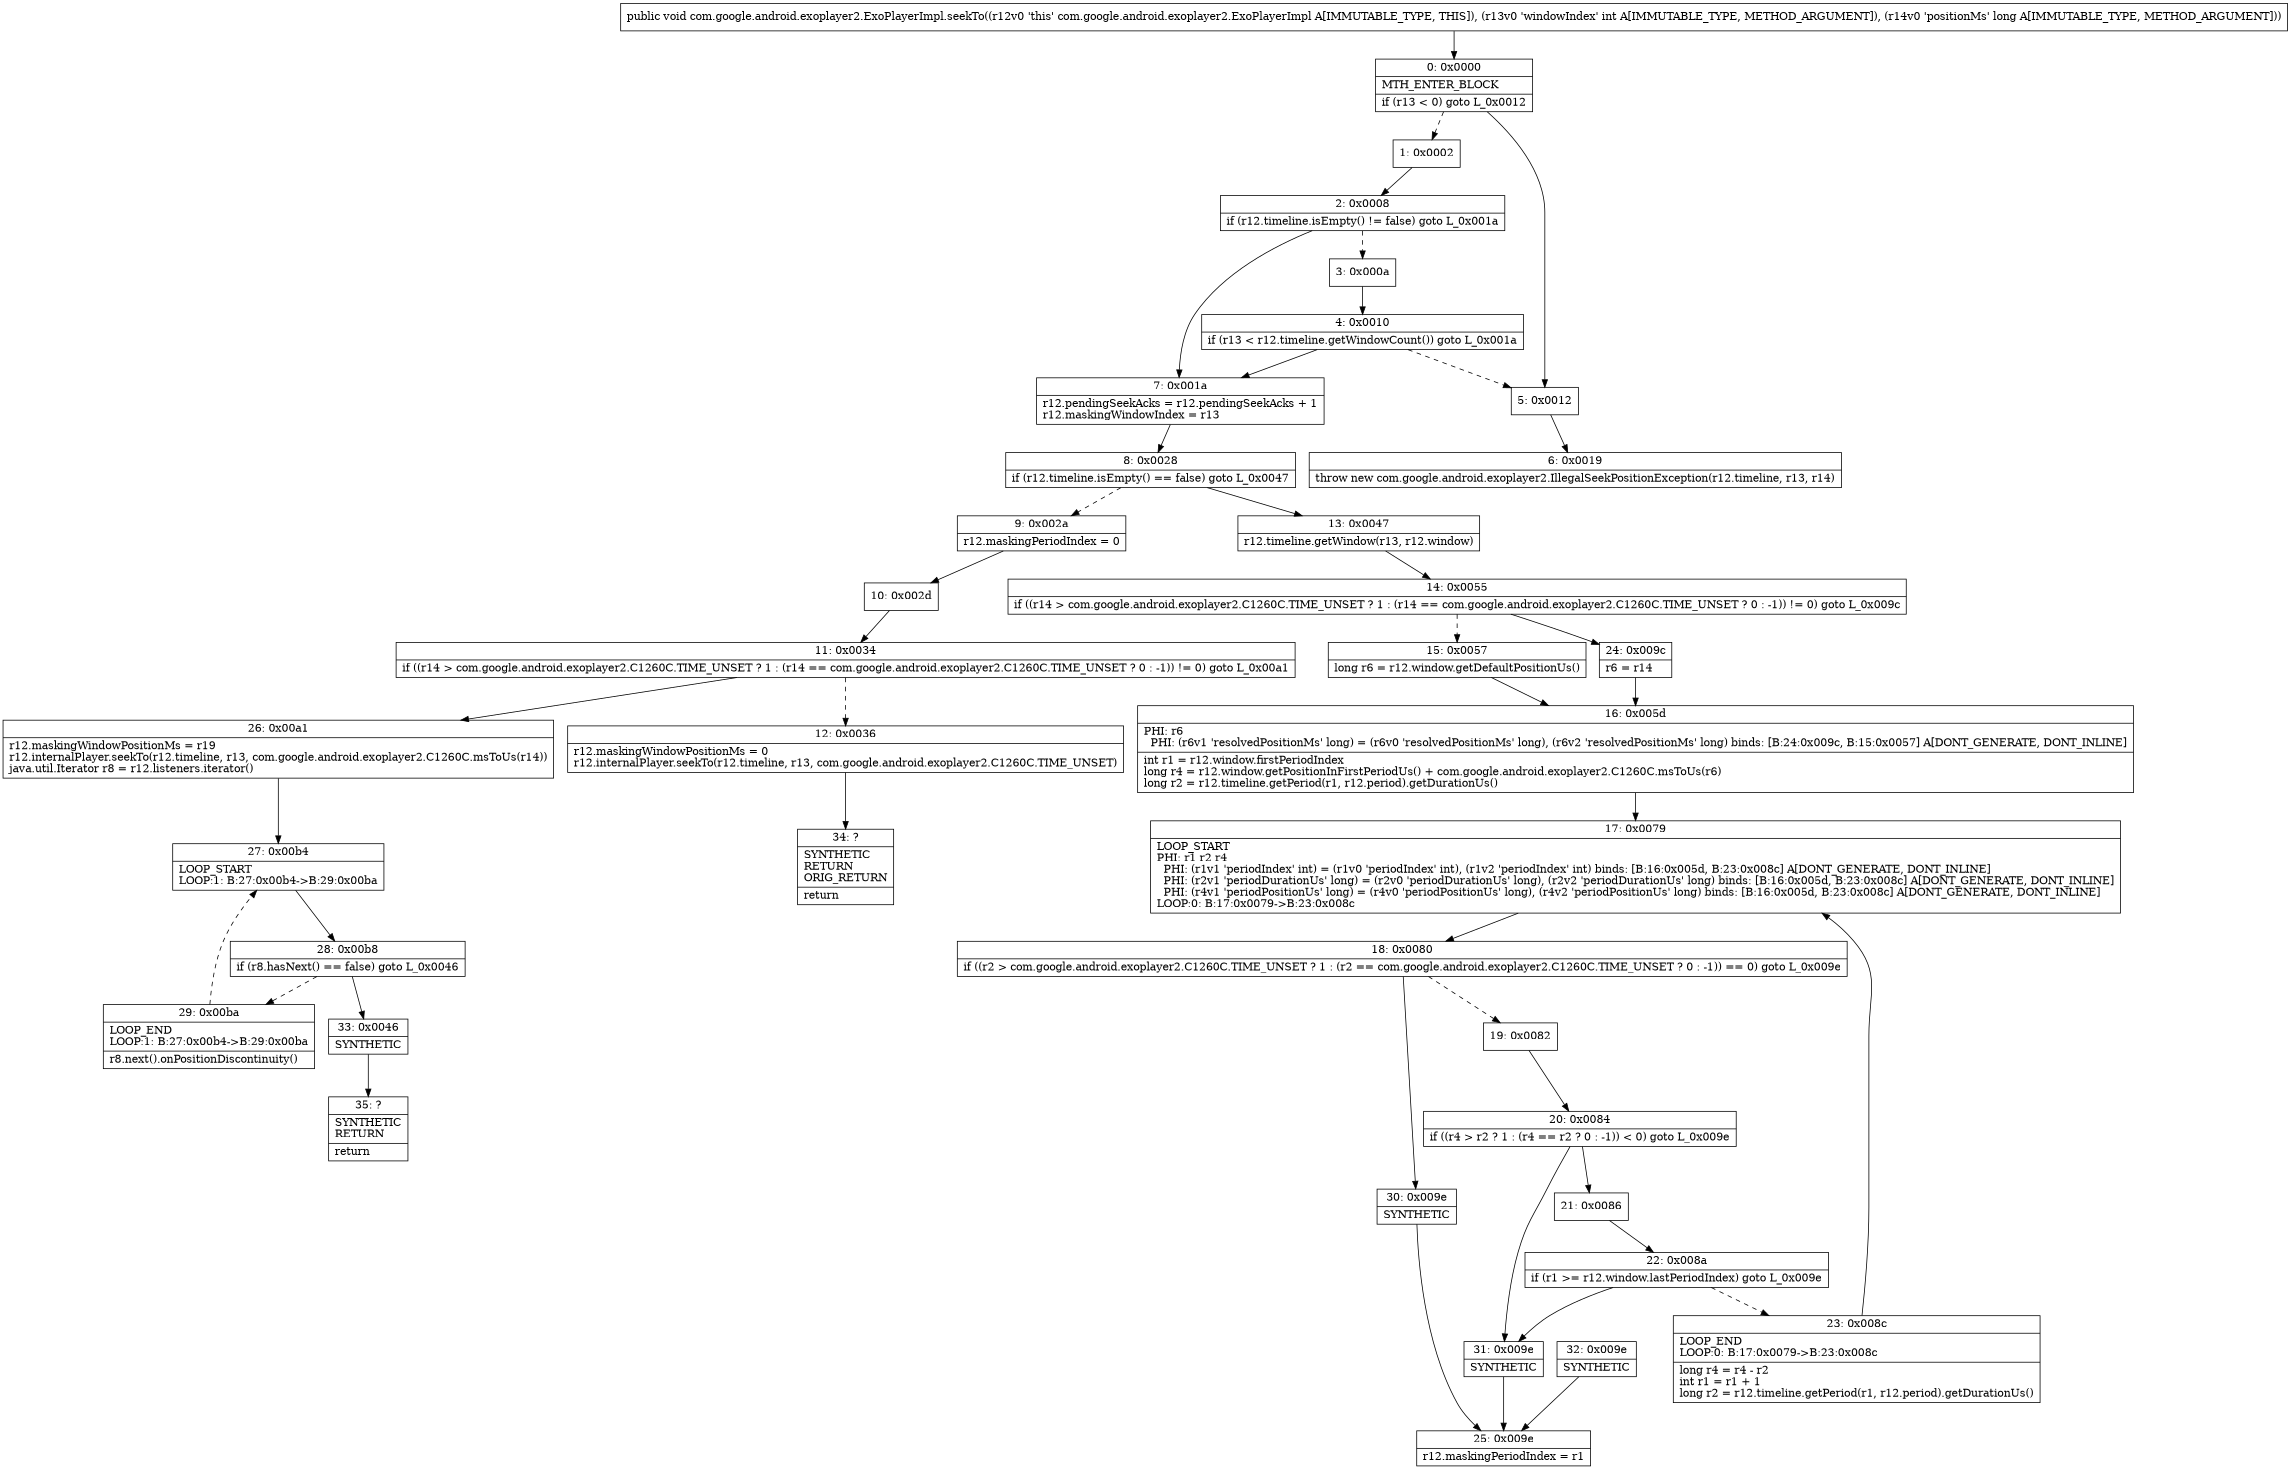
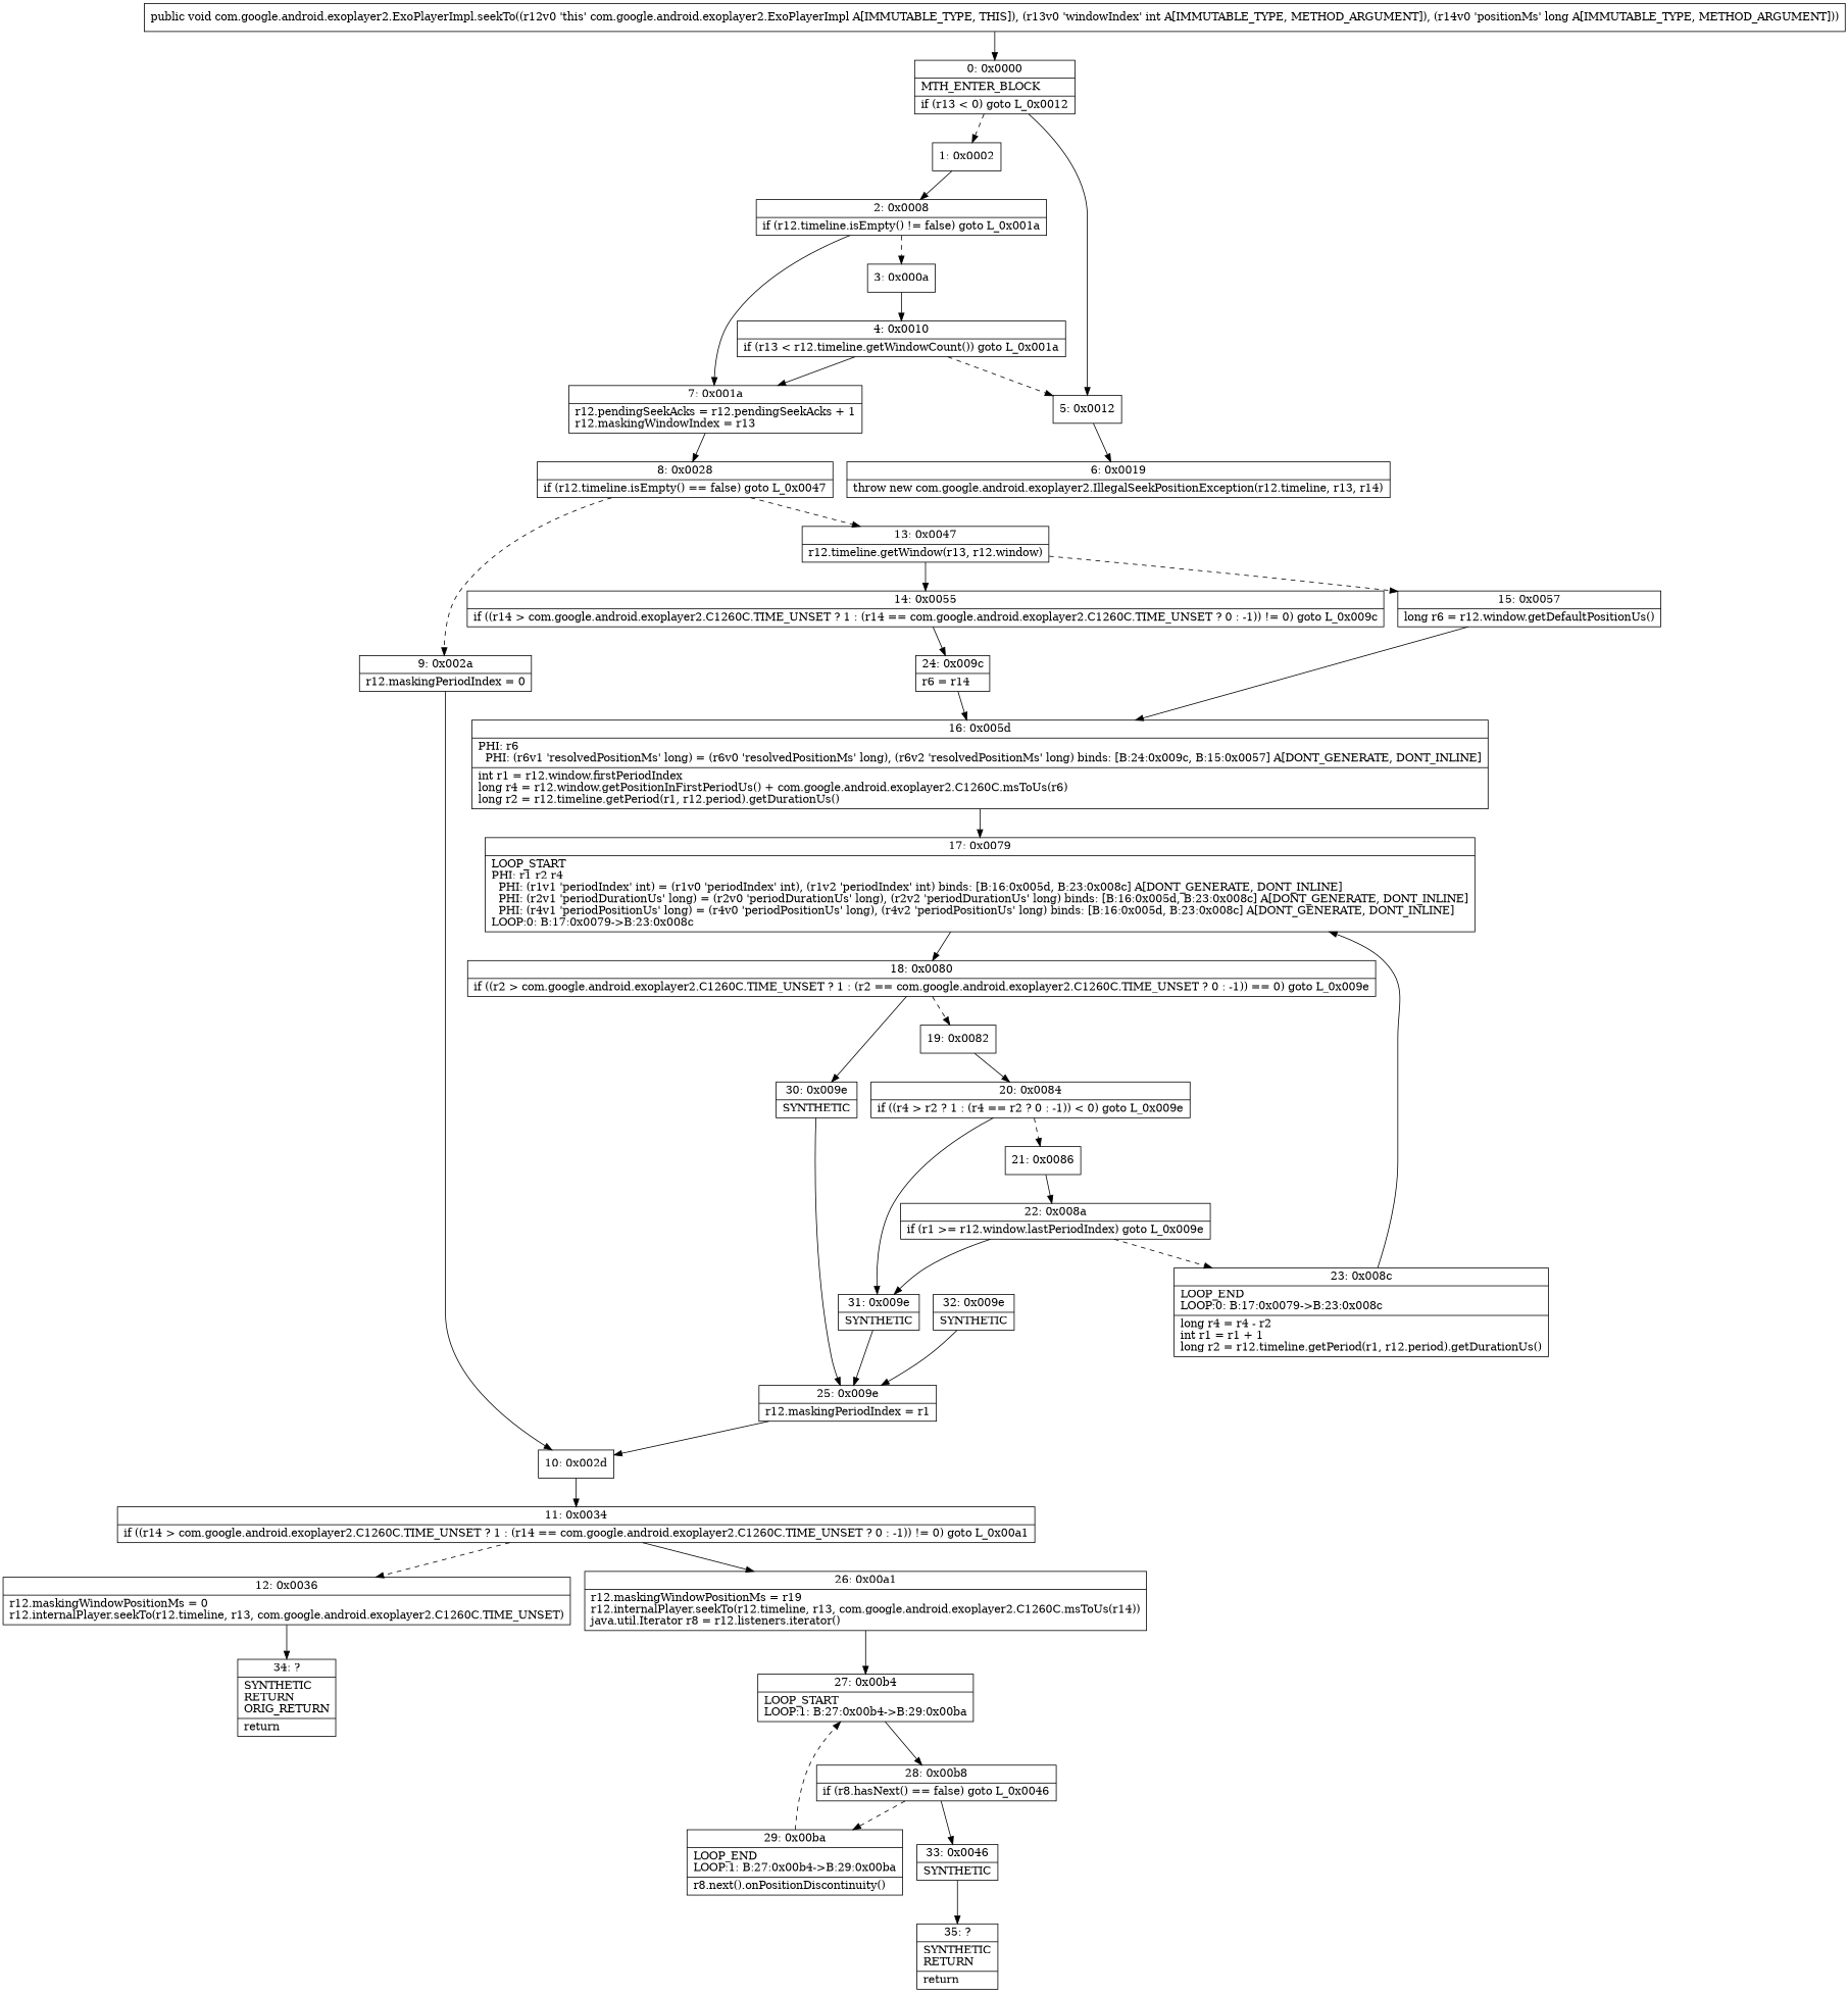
  digraph {
    node [shape=record]
    n1 [label="{0\:\ 0x0000|MTH_ENTER_BLOCK\l|if (r13 \< 0) goto L_0x0012\l}"]
    n2 [label="{1\:\ 0x0002}"]
    n3 [label="{5\:\ 0x0012}"]
    n4 [label="{2\:\ 0x0008|if (r12.timeline.isEmpty() != false) goto L_0x001a\l}"]
    n5 [label="{6\:\ 0x0019|throw new com.google.android.exoplayer2.IllegalSeekPositionException(r12.timeline, r13, r14)\l}"]
    n6 [label="{3\:\ 0x000a}"]
    n7 [label="{7\:\ 0x001a|r12.pendingSeekAcks = r12.pendingSeekAcks + 1\lr12.maskingWindowIndex = r13\l}"]
    n8 [label="{4\:\ 0x0010|if (r13 \< r12.timeline.getWindowCount()) goto L_0x001a\l}"]
    n9 [label="{8\:\ 0x0028|if (r12.timeline.isEmpty() == false) goto L_0x0047\l}"]
    n10 [label="{9\:\ 0x002a|r12.maskingPeriodIndex = 0\l}"]
    n11 [label="{13\:\ 0x0047|r12.timeline.getWindow(r13, r12.window)\l}"]
    n12 [label="{10\:\ 0x002d}"]
    n13 [label="{14\:\ 0x0055|if ((r14 \> com.google.android.exoplayer2.C1260C.TIME_UNSET ? 1 : (r14 == com.google.android.exoplayer2.C1260C.TIME_UNSET ? 0 : \-1)) != 0) goto L_0x009c\l}"]
    n14 [label="{11\:\ 0x0034|if ((r14 \> com.google.android.exoplayer2.C1260C.TIME_UNSET ? 1 : (r14 == com.google.android.exoplayer2.C1260C.TIME_UNSET ? 0 : \-1)) != 0) goto L_0x00a1\l}"]
    n15 [label="{12\:\ 0x0036|r12.maskingWindowPositionMs = 0\lr12.internalPlayer.seekTo(r12.timeline, r13, com.google.android.exoplayer2.C1260C.TIME_UNSET)\l}"]
    n16 [label="{26\:\ 0x00a1|r12.maskingWindowPositionMs = r19\lr12.internalPlayer.seekTo(r12.timeline, r13, com.google.android.exoplayer2.C1260C.msToUs(r14))\ljava.util.Iterator r8 = r12.listeners.iterator()\l}"]
    n17 [label="{34\:\ ?|SYNTHETIC\lRETURN\lORIG_RETURN\l|return\l}"]
    n18 [label="{27\:\ 0x00b4|LOOP_START\lLOOP:1: B:27:0x00b4\-\>B:29:0x00ba\l}"]
    n19 [label="{15\:\ 0x0057|long r6 = r12.window.getDefaultPositionUs()\l}"]
    n20 [label="{24\:\ 0x009c|r6 = r14\l}"]
    n21 [label="{16\:\ 0x005d|PHI: r6 \l  PHI: (r6v1 'resolvedPositionMs' long) = (r6v0 'resolvedPositionMs' long), (r6v2 'resolvedPositionMs' long) binds: [B:24:0x009c, B:15:0x0057] A[DONT_GENERATE, DONT_INLINE]\l|int r1 = r12.window.firstPeriodIndex\llong r4 = r12.window.getPositionInFirstPeriodUs() + com.google.android.exoplayer2.C1260C.msToUs(r6)\llong r2 = r12.timeline.getPeriod(r1, r12.period).getDurationUs()\l}"]
    n22 [label="{17\:\ 0x0079|LOOP_START\lPHI: r1 r2 r4 \l  PHI: (r1v1 'periodIndex' int) = (r1v0 'periodIndex' int), (r1v2 'periodIndex' int) binds: [B:16:0x005d, B:23:0x008c] A[DONT_GENERATE, DONT_INLINE]\l  PHI: (r2v1 'periodDurationUs' long) = (r2v0 'periodDurationUs' long), (r2v2 'periodDurationUs' long) binds: [B:16:0x005d, B:23:0x008c] A[DONT_GENERATE, DONT_INLINE]\l  PHI: (r4v1 'periodPositionUs' long) = (r4v0 'periodPositionUs' long), (r4v2 'periodPositionUs' long) binds: [B:16:0x005d, B:23:0x008c] A[DONT_GENERATE, DONT_INLINE]\lLOOP:0: B:17:0x0079\-\>B:23:0x008c\l}"]
    n23 [label="{18\:\ 0x0080|if ((r2 \> com.google.android.exoplayer2.C1260C.TIME_UNSET ? 1 : (r2 == com.google.android.exoplayer2.C1260C.TIME_UNSET ? 0 : \-1)) == 0) goto L_0x009e\l}"]
    n24 [label="{19\:\ 0x0082}"]
    n25 [label="{30\:\ 0x009e|SYNTHETIC\l}"]
    n26 [label="{20\:\ 0x0084|if ((r4 \> r2 ? 1 : (r4 == r2 ? 0 : \-1)) \< 0) goto L_0x009e\l}"]
    n27 [label="{25\:\ 0x009e|r12.maskingPeriodIndex = r1\l}"]
    n28 [label="{21\:\ 0x0086}"]
    n29 [label="{31\:\ 0x009e|SYNTHETIC\l}"]
    n30 [label="{22\:\ 0x008a|if (r1 \>= r12.window.lastPeriodIndex) goto L_0x009e\l}"]
    n31 [label="{23\:\ 0x008c|LOOP_END\lLOOP:0: B:17:0x0079\-\>B:23:0x008c\l|long r4 = r4 \- r2\lint r1 = r1 + 1\llong r2 = r12.timeline.getPeriod(r1, r12.period).getDurationUs()\l}"]
    n32 [label="{32\:\ 0x009e|SYNTHETIC\l}"]
    n33 [label="{28\:\ 0x00b8|if (r8.hasNext() == false) goto L_0x0046\l}"]
    n34 [label="{29\:\ 0x00ba|LOOP_END\lLOOP:1: B:27:0x00b4\-\>B:29:0x00ba\l|r8.next().onPositionDiscontinuity()\l}"]
    n35 [label="{33\:\ 0x0046|SYNTHETIC\l}"]
    n36 [label="{35\:\ ?|SYNTHETIC\lRETURN\l|return\l}"]
    n37 [label="{public void com.google.android.exoplayer2.ExoPlayerImpl.seekTo((r12v0 'this' com.google.android.exoplayer2.ExoPlayerImpl A[IMMUTABLE_TYPE, THIS]), (r13v0 'windowIndex' int A[IMMUTABLE_TYPE, METHOD_ARGUMENT]), (r14v0 'positionMs' long A[IMMUTABLE_TYPE, METHOD_ARGUMENT])) }"]
    n1 -> n2 [style=dashed]
    n1 -> n3
    n2 -> n4
    n3 -> n5
    n4 -> n6 [style=dashed]
    n4 -> n7
    n6 -> n8
    n7 -> n9
    n8 -> n3 [style=dashed]
    n8 -> n7
    n9 -> n10 [style=dashed]
-   n9 -> n11
+   n9 -> n11 [style=dashed]
    n10 -> n12
    n11 -> n13
    n12 -> n14
-   n13 -> n19 [style=dashed]
+   n11 -> n19 [style=dashed]
    n13 -> n20
    n14 -> n15 [style=dashed]
    n14 -> n16
    n15 -> n17
    n16 -> n18
    n18 -> n33
    n19 -> n21
    n20 -> n21
    n21 -> n22
    n22 -> n23
    n23 -> n24 [style=dashed]
    n23 -> n25
    n24 -> n26
    n25 -> n27
-   n26 -> n28 [style=solid]
+   n26 -> n28 [style=dashed]
    n26 -> n29
+   n27 -> n12
    n28 -> n30
    n29 -> n27
    n30 -> n29
    n30 -> n31 [style=dashed]
    n31 -> n22
    n32 -> n27
    n33 -> n34 [style=dashed]
    n33 -> n35
    n34 -> n18 [style=dashed]
    n35 -> n36
    n37 -> n1
  }
